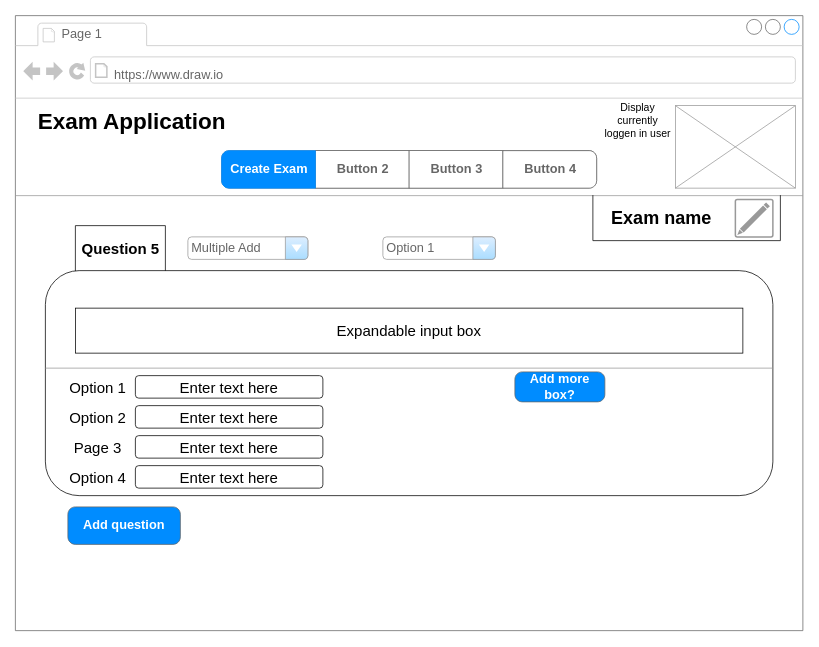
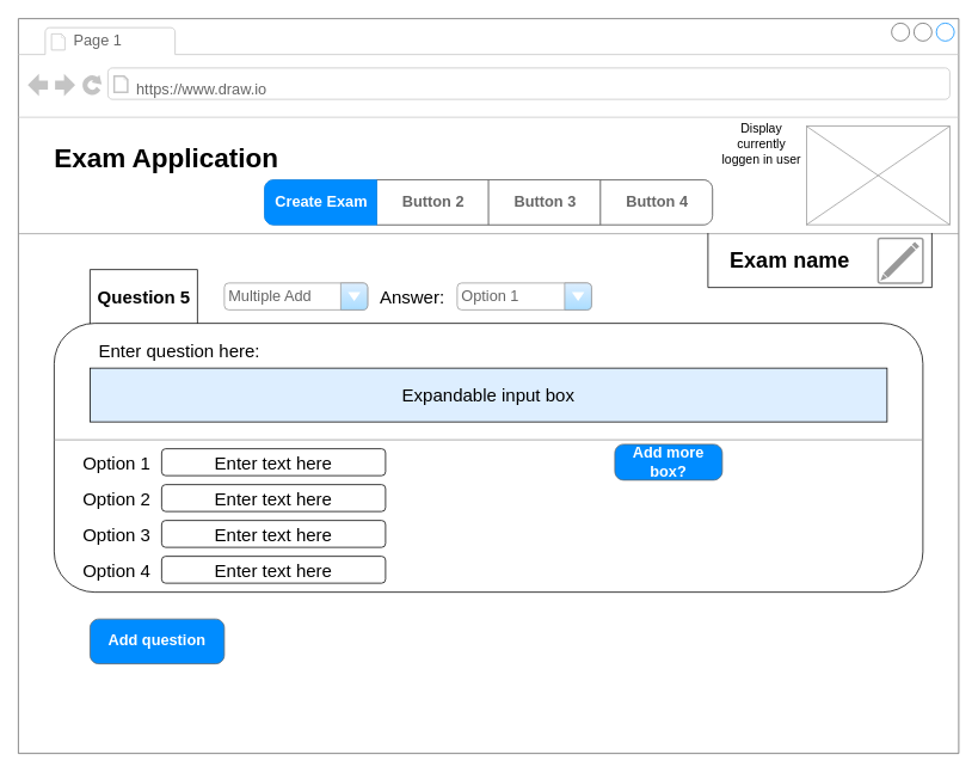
  <mxCell id="0" />
  <mxCell id="1" parent="0" />
  <mxCell id="2" value="" style="strokeWidth=1;shadow=0;dashed=0;align=center;html=1;shape=mxgraph.mockup.containers.browserWindow;rSize=0;strokeColor=#666666;strokeColor2=#008cff;strokeColor3=#c4c4c4;mainText=,;recursiveResize=0;" parent="1" vertex="1"><mxGeometry x="20" y="20" width="1050" height="820" as="geometry" /></mxCell>
  <mxCell id="3" value="Page 1" style="strokeWidth=1;shadow=0;dashed=0;align=center;html=1;shape=mxgraph.mockup.containers.anchor;fontSize=17;fontColor=#666666;align=left;" parent="2" vertex="1"><mxGeometry x="60" y="12" width="110" height="26" as="geometry" /></mxCell>
  <mxCell id="4" value="https://www.draw.io" style="strokeWidth=1;shadow=0;dashed=0;align=center;html=1;shape=mxgraph.mockup.containers.anchor;rSize=0;fontSize=17;fontColor=#666666;align=left;" parent="2" vertex="1"><mxGeometry x="130" y="60" width="250" height="40" as="geometry" /></mxCell>
  <mxCell id="5" value="Multiple Add" style="strokeWidth=1;shadow=0;dashed=0;align=center;html=1;shape=mxgraph.mockup.forms.comboBox;strokeColor=#999999;fillColor=#ddeeff;align=left;fillColor2=#aaddff;mainText=;fontColor=#666666;fontSize=17;spacingLeft=3;" parent="2" vertex="1"><mxGeometry x="230" y="295" width="160" height="30" as="geometry" /></mxCell>
  <mxCell id="6" value="" style="verticalLabelPosition=bottom;shadow=0;dashed=0;align=center;html=1;verticalAlign=top;strokeWidth=1;shape=mxgraph.mockup.markup.line;strokeColor=#999999;" parent="2" vertex="1"><mxGeometry y="230" width="1050" height="20" as="geometry" /></mxCell>
- <mxCell id="7" value="Exam Application" style="text;strokeColor=none;fillColor=none;html=1;fontSize=30;fontStyle=1;verticalAlign=middle;align=center;" parent="2" vertex="1"><mxGeometry x="20" y="115" width="270" height="50" as="geometry" /></mxCell>
+ <mxCell id="7" value="Exam Application" style="text;strokeColor=none;fillColor=none;html=1;fontSize=30;fontStyle=1;verticalAlign=middle;align=center;" parent="2" vertex="1"><mxGeometry x="30" y="130" width="270" height="50" as="geometry" /></mxCell>
  <mxCell id="8" value="" style="verticalLabelPosition=bottom;shadow=0;dashed=0;align=center;html=1;verticalAlign=top;strokeWidth=1;shape=mxgraph.mockup.graphics.simpleIcon;strokeColor=#999999;fontSize=30;" parent="2" vertex="1"><mxGeometry x="880" y="120" width="160" height="110" as="geometry" /></mxCell>
  <mxCell id="9" value="Display currently loggen in user" style="text;html=1;strokeColor=none;fillColor=none;align=center;verticalAlign=middle;whiteSpace=wrap;rounded=0;fontSize=14;" parent="2" vertex="1"><mxGeometry x="780" y="130" width="100" height="20" as="geometry" /></mxCell>
  <mxCell id="10" value="" style="strokeWidth=1;shadow=0;dashed=0;align=center;html=1;shape=mxgraph.mockup.rrect;rSize=10;fillColor=#ffffff;strokeColor=#666666;fontSize=14;" parent="2" vertex="1"><mxGeometry x="275" y="180" width="500" height="50" as="geometry" /></mxCell>
  <mxCell id="11" value="Button 2" style="strokeColor=inherit;fillColor=inherit;gradientColor=inherit;strokeWidth=1;shadow=0;dashed=0;align=center;html=1;shape=mxgraph.mockup.rrect;rSize=0;fontSize=17;fontColor=#666666;fontStyle=1;resizeHeight=1;" parent="10" vertex="1"><mxGeometry width="125" height="50" relative="1" as="geometry"><mxPoint x="125" as="offset" /></mxGeometry></mxCell>
  <mxCell id="12" value="Button 3" style="strokeColor=inherit;fillColor=inherit;gradientColor=inherit;strokeWidth=1;shadow=0;dashed=0;align=center;html=1;shape=mxgraph.mockup.rrect;rSize=0;fontSize=17;fontColor=#666666;fontStyle=1;resizeHeight=1;" parent="10" vertex="1"><mxGeometry width="125" height="50" relative="1" as="geometry"><mxPoint x="250" as="offset" /></mxGeometry></mxCell>
  <mxCell id="13" value="Button 4" style="strokeColor=inherit;fillColor=inherit;gradientColor=inherit;strokeWidth=1;shadow=0;dashed=0;align=center;html=1;shape=mxgraph.mockup.rightButton;rSize=10;fontSize=17;fontColor=#666666;fontStyle=1;resizeHeight=1;" parent="10" vertex="1"><mxGeometry x="1" width="125" height="50" relative="1" as="geometry"><mxPoint x="-125" as="offset" /></mxGeometry></mxCell>
  <mxCell id="14" value="Create Exam" style="strokeWidth=1;shadow=0;dashed=0;align=center;html=1;shape=mxgraph.mockup.leftButton;rSize=10;fontSize=17;fontColor=#ffffff;fontStyle=1;fillColor=#008cff;strokeColor=#008cff;resizeHeight=1;" parent="10" vertex="1"><mxGeometry width="125" height="50" relative="1" as="geometry" /></mxCell>
  <mxCell id="15" value="Question 5" style="text;strokeColor=none;fillColor=none;html=1;fontSize=20;fontStyle=1;verticalAlign=middle;align=center;" parent="2" vertex="1"><mxGeometry x="75" y="290" width="130" height="40" as="geometry" /></mxCell>
  <mxCell id="16" value="" style="shape=partialRectangle;whiteSpace=wrap;html=1;bottom=1;right=1;left=1;top=0;fillColor=none;routingCenterX=-0.5;fontSize=20;direction=west;" parent="2" vertex="1"><mxGeometry x="80" y="280" width="120" height="60" as="geometry" /></mxCell>
- <mxCell id="17" value="Add question" style="strokeWidth=1;shadow=0;dashed=0;align=center;html=1;shape=mxgraph.mockup.buttons.button;strokeColor=#666666;fontColor=#ffffff;mainText=;buttonStyle=round;fontSize=17;fontStyle=1;fillColor=#008cff;whiteSpace=wrap;" parent="2" vertex="1"><mxGeometry x="70" y="655" width="150" height="50" as="geometry" /></mxCell>
+ <mxCell id="17" value="Add question" style="strokeWidth=1;shadow=0;dashed=0;align=center;html=1;shape=mxgraph.mockup.buttons.button;strokeColor=#666666;fontColor=#ffffff;mainText=;buttonStyle=round;fontSize=17;fontStyle=1;fillColor=#008cff;whiteSpace=wrap;" parent="2" vertex="1"><mxGeometry x="80" y="670" width="150" height="50" as="geometry" /></mxCell>
  <mxCell id="18" value="" style="shape=partialRectangle;whiteSpace=wrap;html=1;bottom=1;right=1;left=1;top=0;fillColor=none;routingCenterX=-0.5;fontSize=20;" parent="2" vertex="1"><mxGeometry x="770" y="240" width="250" height="60" as="geometry" /></mxCell>
  <mxCell id="19" value="Exam name" style="text;strokeColor=none;fillColor=none;html=1;fontSize=24;fontStyle=1;verticalAlign=middle;align=center;" parent="2" vertex="1"><mxGeometry x="786" y="250" width="150" height="40" as="geometry" /></mxCell>
  <mxCell id="20" value="" style="strokeColor=#999999;verticalLabelPosition=bottom;shadow=0;dashed=0;verticalAlign=top;strokeWidth=2;html=1;shape=mxgraph.mockup.misc.editIcon;fontSize=20;" parent="2" vertex="1"><mxGeometry x="960" y="245" width="50" height="50" as="geometry" /></mxCell>
+ <mxCell id="21" value="Answer:" style="text;html=1;strokeColor=none;fillColor=none;align=center;verticalAlign=middle;whiteSpace=wrap;rounded=0;fontSize=20;" vertex="1" parent="2"><mxGeometry x="390" y="300" width="100" height="20" as="geometry" /></mxCell>
  <mxCell id="22" value="Option 1" style="strokeWidth=1;shadow=0;dashed=0;align=center;html=1;shape=mxgraph.mockup.forms.comboBox;strokeColor=#999999;fillColor=#ddeeff;align=left;fillColor2=#aaddff;mainText=;fontColor=#666666;fontSize=17;spacingLeft=3;" vertex="1" parent="2"><mxGeometry x="490" y="295" width="150" height="30" as="geometry" /></mxCell>
  <mxCell id="23" value="" style="rounded=1;whiteSpace=wrap;html=1;fontSize=14;" parent="1" vertex="1"><mxGeometry x="60" y="360" width="970" height="300" as="geometry" /></mxCell>
  <mxCell id="24" value="Enter text here" style="rounded=1;whiteSpace=wrap;html=1;fontSize=20;" parent="1" vertex="1"><mxGeometry x="180" y="620" width="250" height="30" as="geometry" /></mxCell>
  <mxCell id="25" value="Option 4" style="text;html=1;strokeColor=none;fillColor=none;align=center;verticalAlign=middle;whiteSpace=wrap;rounded=0;fontSize=20;" parent="1" vertex="1"><mxGeometry x="80" y="625" width="100" height="20" as="geometry" /></mxCell>
- <mxCell id="26" value="Page 3" style="text;html=1;strokeColor=none;fillColor=none;align=center;verticalAlign=middle;whiteSpace=wrap;rounded=0;fontSize=20;" parent="1" vertex="1"><mxGeometry x="80" y="585" width="100" height="20" as="geometry" /></mxCell>
+ <mxCell id="26" value="Option 3" style="text;html=1;strokeColor=none;fillColor=none;align=center;verticalAlign=middle;whiteSpace=wrap;rounded=0;fontSize=20;" parent="1" vertex="1"><mxGeometry x="80" y="585" width="100" height="20" as="geometry" /></mxCell>
  <mxCell id="27" value="Enter text here" style="rounded=1;whiteSpace=wrap;html=1;fontSize=20;" parent="1" vertex="1"><mxGeometry x="180" y="580" width="250" height="30" as="geometry" /></mxCell>
  <mxCell id="28" value="Enter text here" style="rounded=1;whiteSpace=wrap;html=1;fontSize=20;" parent="1" vertex="1"><mxGeometry x="180" y="540" width="250" height="30" as="geometry" /></mxCell>
  <mxCell id="29" value="Enter text here" style="rounded=1;whiteSpace=wrap;html=1;fontSize=20;" parent="1" vertex="1"><mxGeometry x="180" y="500" width="250" height="30" as="geometry" /></mxCell>
  <mxCell id="30" value="Option 2" style="text;html=1;strokeColor=none;fillColor=none;align=center;verticalAlign=middle;whiteSpace=wrap;rounded=0;fontSize=20;" parent="1" vertex="1"><mxGeometry x="80" y="545" width="100" height="20" as="geometry" /></mxCell>
  <mxCell id="31" value="Option 1" style="text;html=1;strokeColor=none;fillColor=none;align=center;verticalAlign=middle;whiteSpace=wrap;rounded=0;fontSize=20;" parent="1" vertex="1"><mxGeometry x="80" y="505" width="100" height="20" as="geometry" /></mxCell>
  <mxCell id="32" value="" style="verticalLabelPosition=bottom;shadow=0;dashed=0;align=center;html=1;verticalAlign=top;strokeWidth=1;shape=mxgraph.mockup.markup.line;strokeColor=#999999;fontSize=20;" parent="1" vertex="1"><mxGeometry x="60" y="480" width="970" height="20" as="geometry" /></mxCell>
- <mxCell id="33" value="Expandable input box" style="rounded=0;whiteSpace=wrap;html=1;fontSize=20;verticalAlign=middle;" parent="1" vertex="1"><mxGeometry x="100" y="410" width="890" height="60" as="geometry" /></mxCell>
+ <mxCell id="33" value="Expandable input box" style="rounded=0;whiteSpace=wrap;html=1;fontSize=20;verticalAlign=middle;fillColor=#ddeeff;" parent="1" vertex="1"><mxGeometry x="100" y="410" width="890" height="60" as="geometry" /></mxCell>
+ <mxCell id="34" value="Enter question here:" style="text;html=1;strokeColor=none;fillColor=none;align=center;verticalAlign=middle;whiteSpace=wrap;rounded=0;fontSize=20;" parent="1" vertex="1"><mxGeometry x="105" y="380" width="190" height="20" as="geometry" /></mxCell>
  <mxCell id="35" value="Add more box?" style="strokeWidth=1;shadow=0;dashed=0;align=center;html=1;shape=mxgraph.mockup.buttons.button;strokeColor=#666666;fontColor=#ffffff;mainText=;buttonStyle=round;fontSize=17;fontStyle=1;fillColor=#008cff;whiteSpace=wrap;" vertex="1" parent="1"><mxGeometry x="686" y="495" width="120" height="40" as="geometry" /></mxCell>
